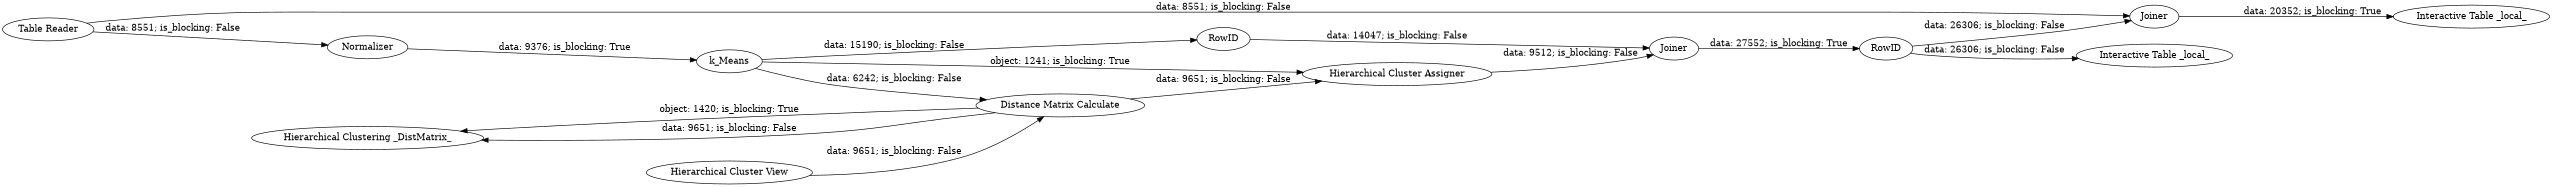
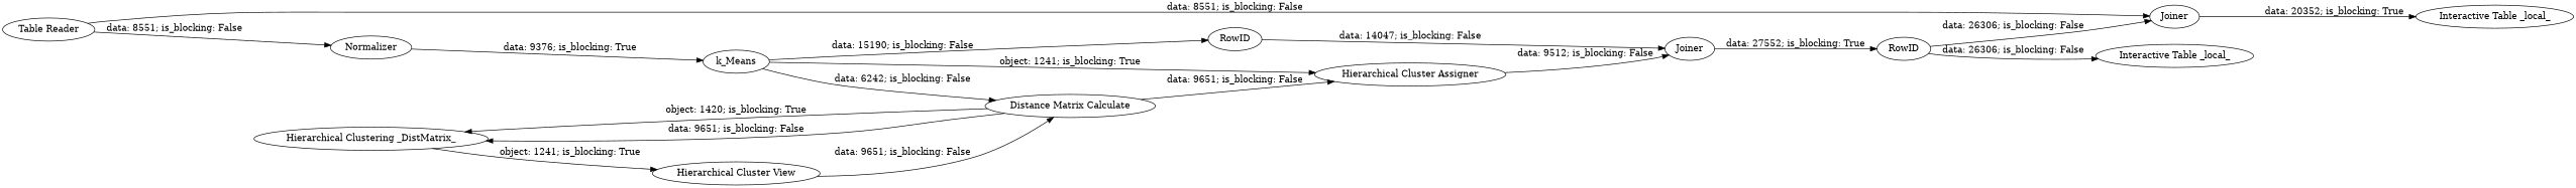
  digraph {
    rankdir=LR
    n1 [label="Hierarchical Clustering _DistMatrix_"]
    n2 [label="Hierarchical Cluster View"]
    n3 [label="Hierarchical Cluster Assigner"]
    n4 [label=Joiner]
    n5 [label="Distance Matrix Calculate"]
    n6 [label=k_Means]
    n7 [label=RowID]
    n8 [label=RowID]
    n9 [label="Interactive Table _local_"]
    n10 [label=Joiner]
    n11 [label="Interactive Table _local_"]
    n12 [label=Normalizer]
    n13 [label="Table Reader"]
+   n1 -> n2 [label="object: 1241; is_blocking: True"]
    n2 -> n5 [label="data: 9651; is_blocking: False"]
    n3 -> n4 [label="data: 9512; is_blocking: False"]
    n4 -> n8 [label="data: 27552; is_blocking: True"]
    n5 -> n1 [label="object: 1420; is_blocking: True"]
    n5 -> n1 [label="data: 9651; is_blocking: False"]
    n5 -> n3 [label="data: 9651; is_blocking: False"]
    n6 -> n3 [label="object: 1241; is_blocking: True"]
    n6 -> n5 [label="data: 6242; is_blocking: False"]
    n6 -> n7 [label="data: 15190; is_blocking: False"]
    n7 -> n4 [label="data: 14047; is_blocking: False"]
    n8 -> n9 [label="data: 26306; is_blocking: False"]
    n8 -> n10 [label="data: 26306; is_blocking: False"]
    n10 -> n11 [label="data: 20352; is_blocking: True"]
    n12 -> n6 [label="data: 9376; is_blocking: True"]
    n13 -> n10 [label="data: 8551; is_blocking: False"]
    n13 -> n12 [label="data: 8551; is_blocking: False"]
  }
